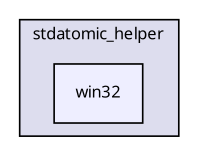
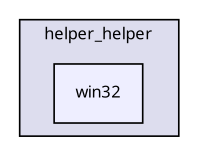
  digraph {
    compound=true
    fontname="Noto Sans"
    n1 [fillcolor="#eeeeff" fontname="Noto Sans" fontsize=10 label=win32 pencolor=black shape=box style=filled]
    subgraph cluster_1 {
      bgcolor="#ddddee"
      fontsize=10
-     label=stdatomic_helper
+     label=helper_helper
      pencolor=black
      n1
    }
  }
